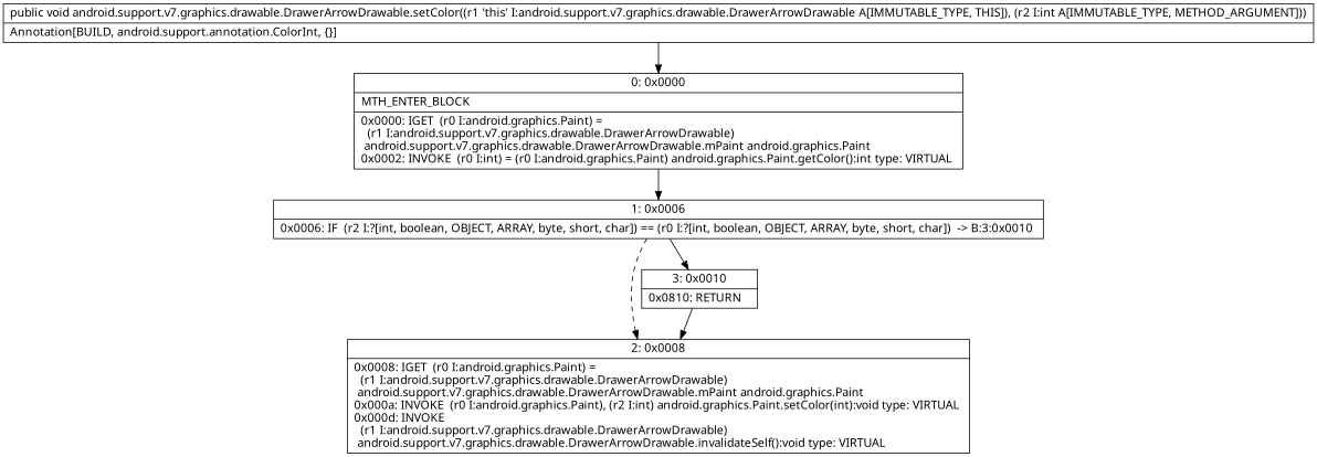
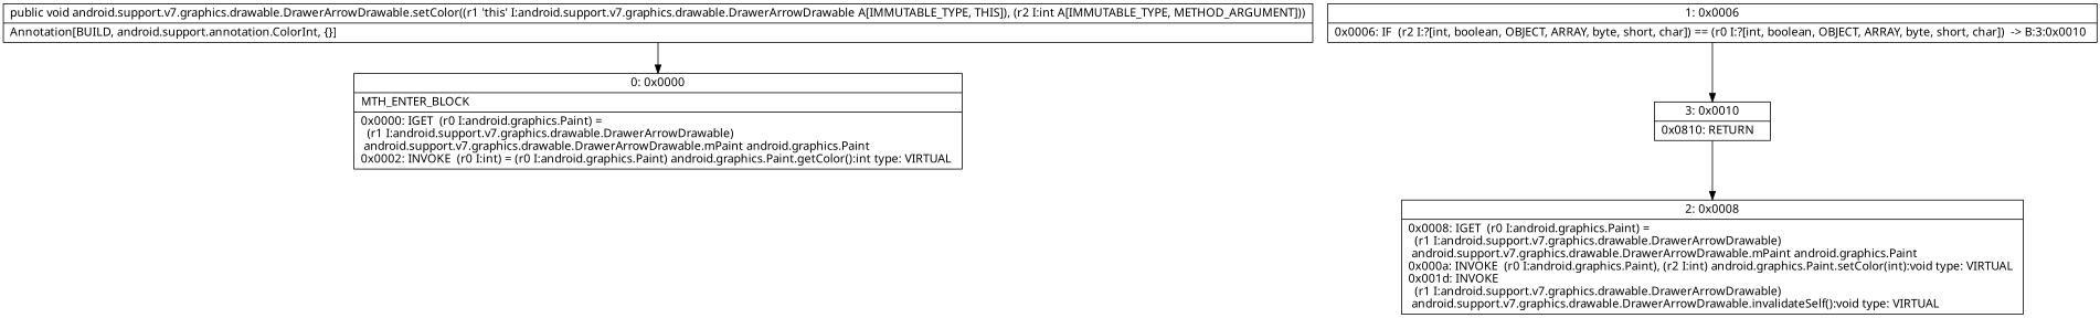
  digraph {
    fontname="Noto Sans"
    node [fontname="Noto Sans" shape=record]
    edge [fontname="Noto Sans"]
    n1 [label="{0\:\ 0x0000|MTH_ENTER_BLOCK\l|0x0000: IGET  (r0 I:android.graphics.Paint) = \l  (r1 I:android.support.v7.graphics.drawable.DrawerArrowDrawable)\l android.support.v7.graphics.drawable.DrawerArrowDrawable.mPaint android.graphics.Paint \l0x0002: INVOKE  (r0 I:int) = (r0 I:android.graphics.Paint) android.graphics.Paint.getColor():int type: VIRTUAL \l}"]
    n2 [label="{1\:\ 0x0006|0x0006: IF  (r2 I:?[int, boolean, OBJECT, ARRAY, byte, short, char]) == (r0 I:?[int, boolean, OBJECT, ARRAY, byte, short, char])  \-\> B:3:0x0010 \l}"]
-   n3 [label="{2\:\ 0x0008|0x0008: IGET  (r0 I:android.graphics.Paint) = \l  (r1 I:android.support.v7.graphics.drawable.DrawerArrowDrawable)\l android.support.v7.graphics.drawable.DrawerArrowDrawable.mPaint android.graphics.Paint \l0x000a: INVOKE  (r0 I:android.graphics.Paint), (r2 I:int) android.graphics.Paint.setColor(int):void type: VIRTUAL \l0x000d: INVOKE  \l  (r1 I:android.support.v7.graphics.drawable.DrawerArrowDrawable)\l android.support.v7.graphics.drawable.DrawerArrowDrawable.invalidateSelf():void type: VIRTUAL \l}"]
+   n3 [label="{2\:\ 0x0008|0x0008: IGET  (r0 I:android.graphics.Paint) = \l  (r1 I:android.support.v7.graphics.drawable.DrawerArrowDrawable)\l android.support.v7.graphics.drawable.DrawerArrowDrawable.mPaint android.graphics.Paint \l0x000a: INVOKE  (r0 I:android.graphics.Paint), (r2 I:int) android.graphics.Paint.setColor(int):void type: VIRTUAL \l0x001d: INVOKE  \l  (r1 I:android.support.v7.graphics.drawable.DrawerArrowDrawable)\l android.support.v7.graphics.drawable.DrawerArrowDrawable.invalidateSelf():void type: VIRTUAL \l}"]
    n4 [label="{3\:\ 0x0010|0x0810: RETURN   \l}"]
    n5 [label="{public void android.support.v7.graphics.drawable.DrawerArrowDrawable.setColor((r1 'this' I:android.support.v7.graphics.drawable.DrawerArrowDrawable A[IMMUTABLE_TYPE, THIS]), (r2 I:int A[IMMUTABLE_TYPE, METHOD_ARGUMENT]))  | Annotation[BUILD, android.support.annotation.ColorInt, \{\}]\l}"]
-   n1 -> n2
-   n2 -> n3 [style=dashed]
    n2 -> n4
    n4 -> n3
    n5 -> n1
  }
